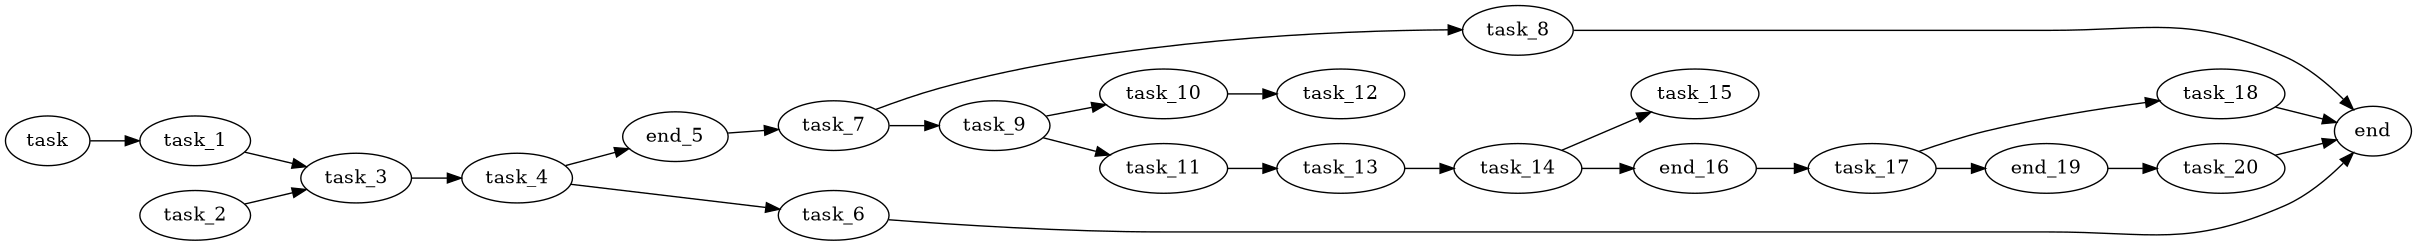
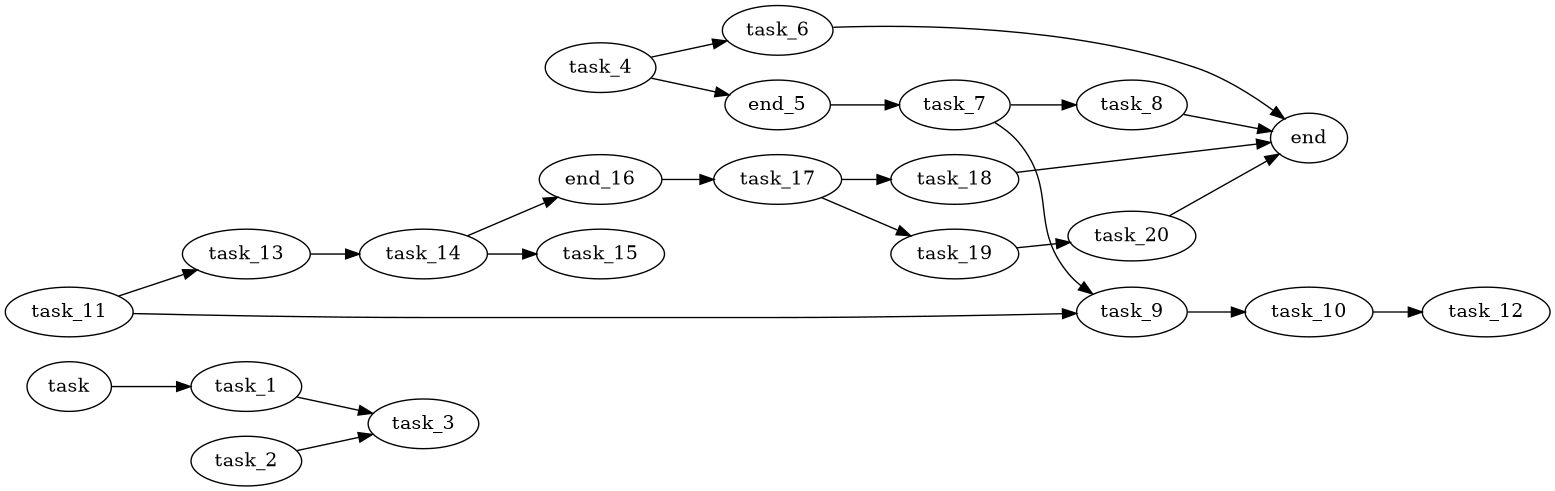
  digraph {
    rankdir=LR
    n1 [label=task]
    task_1
    task_3
    task_2
    task_4
    n6 [label=end_5]
    task_6
    task_7
    end
    task_8
    task_9
    task_10
    task_11
    task_12
    task_13
    task_14
    task_15
    n18 [label=end_16]
    task_17
    task_18
-   task_19 [label=end_19]
+   task_19
    task_20
    n1 -> task_1
    task_1 -> task_3
-   task_3 -> task_4
    task_2 -> task_3
    task_4 -> n6
    task_4 -> task_6
    n6 -> task_7
    task_6 -> end
    task_7 -> task_8
    task_7 -> task_9
    task_8 -> end
    task_9 -> task_10
-   task_9 -> task_11
+   task_11 -> task_9
    task_10 -> task_12
    task_11 -> task_13
    task_13 -> task_14
    task_14 -> task_15
    task_14 -> n18
    n18 -> task_17
    task_17 -> task_18
    task_17 -> task_19
    task_18 -> end
    task_19 -> task_20
    task_20 -> end
  }
